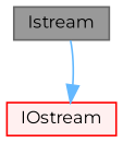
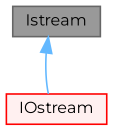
  digraph {
    fontname=Montserrat
    node [fontname=Montserrat fontsize=10 shape=box style=filled]
    n1 [color=gray40 fillcolor=grey60 fontcolor=black height=0.2 label=Istream width=0.4]
    n2 [color=red fillcolor="#FFF0F0" height=0.2 label=IOstream width=0.4]
-   n2 -> n1 [color=steelblue1 dir=back fontname=Montserrat fontsize=10 labelfontname=Helvetica labelfontsize=10 style=solid]
+   n1 -> n2 [color=steelblue1 dir=back fontname=Montserrat fontsize=10 labelfontname=Helvetica labelfontsize=10 style=solid]
  }
